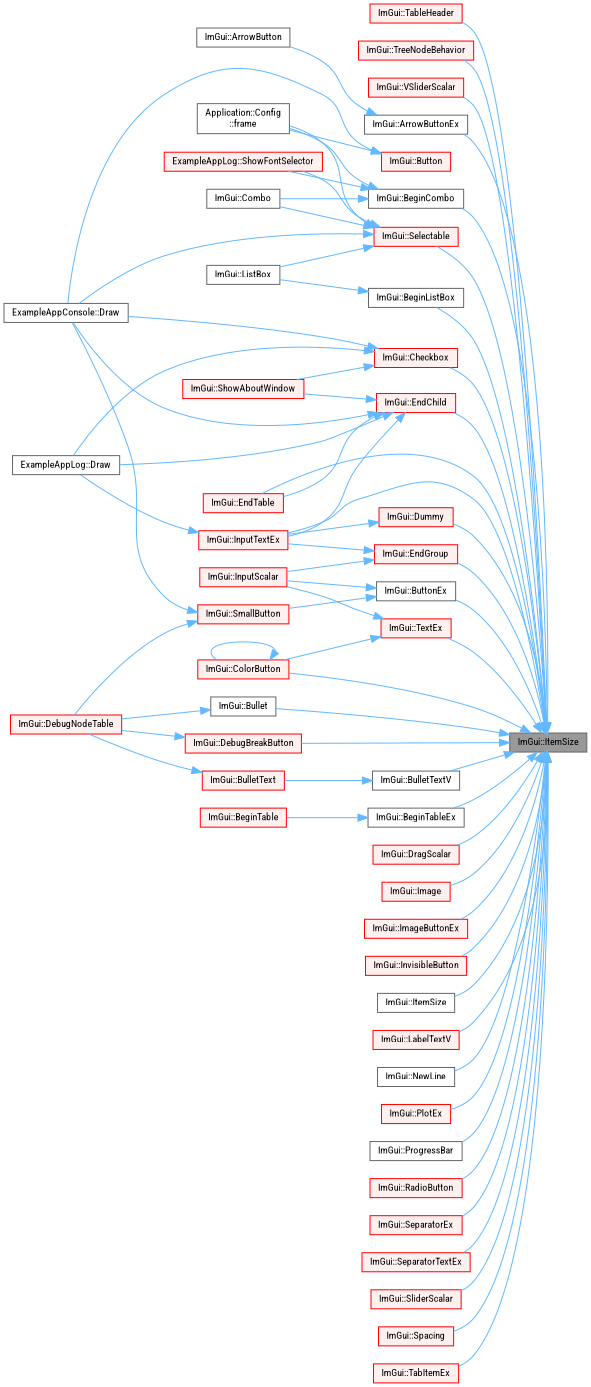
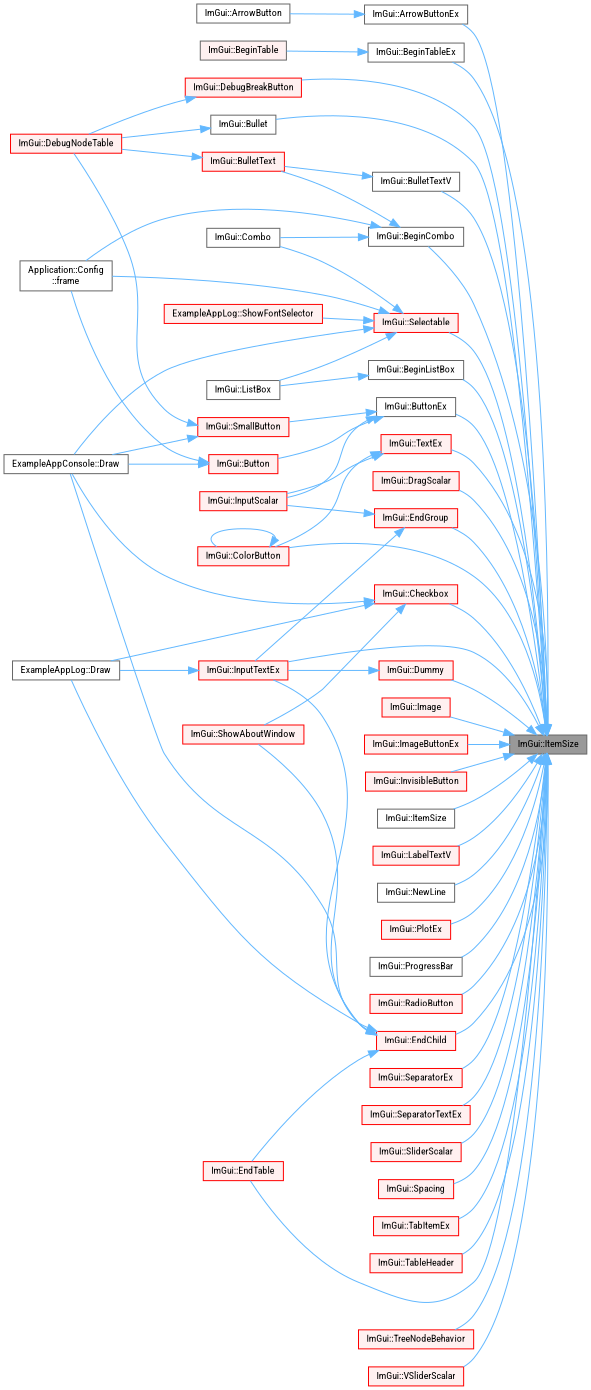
  digraph {
    fontname="Roboto Condensed"
    rankdir=RL
    node [color=red fillcolor="#FFF0F0" fontname="Roboto Condensed" fontsize=10 shape=box style=filled]
    edge [color=steelblue1 dir=back fontname="Roboto Condensed" fontsize=10 labelfontname=Helvetica labelfontsize=10 style=solid]
    n1 [color=gray40 fillcolor=grey60 fontcolor=black height=0.2 label="ImGui::ItemSize" width=0.4]
    n2 [color=grey40 fillcolor=white height=0.2 label="ImGui::ArrowButtonEx" width=0.4]
    n3 [color=grey40 fillcolor=white height=0.2 label="ImGui::BeginCombo" width=0.4]
    n4 [color=grey40 fillcolor=white height=0.2 label="ImGui::BeginListBox" width=0.4]
    n5 [color=grey40 fillcolor=white height=0.2 label="ImGui::BeginTableEx" width=0.4]
    n6 [color=grey40 fillcolor=white height=0.2 label="ImGui::Bullet" width=0.4]
    n7 [color=grey40 fillcolor=white height=0.2 label="ImGui::BulletTextV" width=0.4]
    n8 [color=grey40 fillcolor=white height=0.2 label="ImGui::ButtonEx" width=0.4]
    n9 [height=0.2 label="ImGui::Checkbox" width=0.4]
    n10 [height=0.2 label="ImGui::ColorButton" width=0.4]
    n11 [height=0.2 label="ImGui::DebugBreakButton" width=0.4]
    n12 [height=0.2 label="ImGui::DragScalar" width=0.4]
    n13 [height=0.2 label="ImGui::Dummy" width=0.4]
    n14 [height=0.2 label="ImGui::InputTextEx" width=0.4]
    n15 [height=0.2 label="ImGui::EndChild" width=0.4]
    n16 [height=0.2 label="ImGui::EndTable" width=0.4]
    n17 [height=0.2 label="ImGui::EndGroup" width=0.4]
    n18 [height=0.2 label="ImGui::Image" width=0.4]
    n19 [height=0.2 label="ImGui::ImageButtonEx" width=0.4]
    n20 [height=0.2 label="ImGui::InvisibleButton" width=0.4]
    n21 [color=grey40 fillcolor=white height=0.2 label="ImGui::ItemSize" width=0.4]
    n22 [height=0.2 label="ImGui::LabelTextV" width=0.4]
    n23 [color=grey40 fillcolor=white height=0.2 label="ImGui::NewLine" width=0.4]
    n24 [height=0.2 label="ImGui::PlotEx" width=0.4]
    n25 [color=grey40 fillcolor=white height=0.2 label="ImGui::ProgressBar" width=0.4]
    n26 [height=0.2 label="ImGui::RadioButton" width=0.4]
    n27 [height=0.2 label="ImGui::Selectable" width=0.4]
    n28 [height=0.2 label="ImGui::SeparatorEx" width=0.4]
    n29 [height=0.2 label="ImGui::SeparatorTextEx" width=0.4]
    n30 [height=0.2 label="ImGui::SliderScalar" width=0.4]
    n31 [height=0.2 label="ImGui::Spacing" width=0.4]
    n32 [height=0.2 label="ImGui::TabItemEx" width=0.4]
    n33 [height=0.2 label="ImGui::TableHeader" width=0.4]
    n34 [height=0.2 label="ImGui::TextEx" width=0.4]
    n35 [height=0.2 label="ImGui::TreeNodeBehavior" width=0.4]
    n36 [height=0.2 label="ImGui::VSliderScalar" width=0.4]
    n37 [color=grey40 fillcolor=white height=0.2 label="ImGui::ArrowButton" width=0.4]
    n38 [color=grey40 fillcolor=white height=0.2 label="ImGui::Combo" width=0.4]
    n39 [color=grey40 fillcolor=white height=0.2 label="Application::Config\l::frame" width=0.4]
    n40 [height=0.2 label="ExampleAppLog::ShowFontSelector" width=0.4]
    n41 [color=grey40 fillcolor=white height=0.2 label="ImGui::ListBox" width=0.4]
-   n42 [height=0.2 label="ImGui::BeginTable" width=0.4]
+   n42 [color=grey40 height=0.2 label="ImGui::BeginTable" width=0.4]
    n43 [height=0.2 label="ImGui::DebugNodeTable" width=0.4]
    n44 [height=0.2 label="ImGui::BulletText" width=0.4]
    n45 [height=0.2 label="ImGui::Button" width=0.4]
    n46 [height=0.2 label="ImGui::InputScalar" width=0.4]
    n47 [height=0.2 label="ImGui::SmallButton" width=0.4]
    n48 [color=grey40 fillcolor=white height=0.2 label="ExampleAppConsole::Draw" width=0.4]
    n49 [color=grey40 fillcolor=white height=0.2 label="ExampleAppLog::Draw" width=0.4]
    n50 [height=0.2 label="ImGui::ShowAboutWindow" width=0.4]
    n1 -> n2
    n1 -> n3
    n1 -> n4
    n1 -> n5
    n1 -> n6
    n1 -> n7
    n1 -> n8
    n1 -> n9
    n1 -> n10
    n1 -> n11
    n1 -> n12
    n1 -> n13
    n1 -> n14
    n1 -> n15
    n1 -> n16
    n1 -> n17
    n1 -> n18
    n1 -> n19
    n1 -> n20
    n1 -> n21
    n1 -> n22
    n1 -> n23
    n1 -> n24
    n1 -> n25
    n1 -> n26
    n1 -> n27
    n1 -> n28
    n1 -> n29
    n1 -> n30
    n1 -> n31
    n1 -> n32
    n1 -> n33
    n1 -> n34
    n1 -> n35
    n1 -> n36
    n2 -> n37
    n3 -> n38
    n3 -> n39
-   n3 -> n40
+   n3 -> n44
    n4 -> n41
    n5 -> n42
    n6 -> n43
    n7 -> n44
+   n8 -> n45
    n8 -> n46
    n8 -> n47
    n9 -> n48
    n9 -> n49
    n9 -> n50
    n10 -> n10
    n11 -> n43
    n13 -> n14
    n14 -> n49
    n15 -> n14
    n15 -> n16
    n15 -> n48
    n15 -> n49
    n15 -> n50
    n17 -> n14
    n17 -> n46
    n27 -> n38
    n27 -> n39
    n27 -> n40
    n27 -> n41
    n27 -> n48
    n34 -> n10
    n34 -> n46
    n44 -> n43
    n45 -> n39
    n45 -> n48
    n47 -> n43
    n47 -> n48
  }
